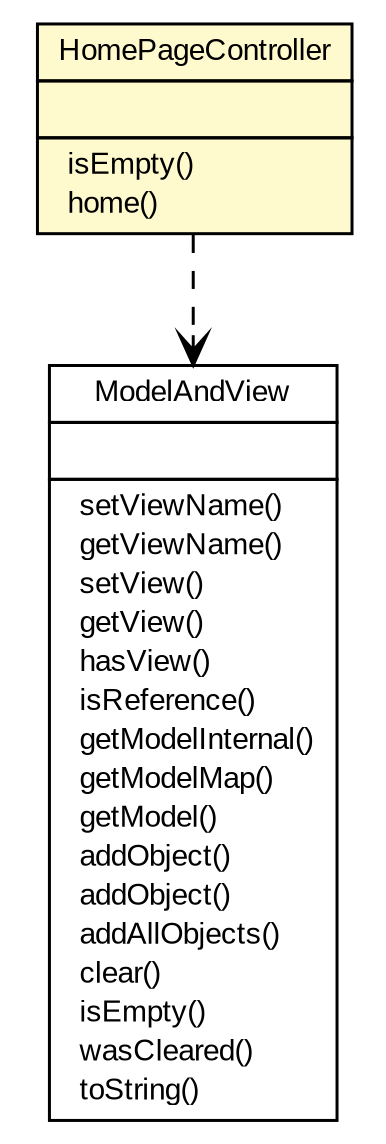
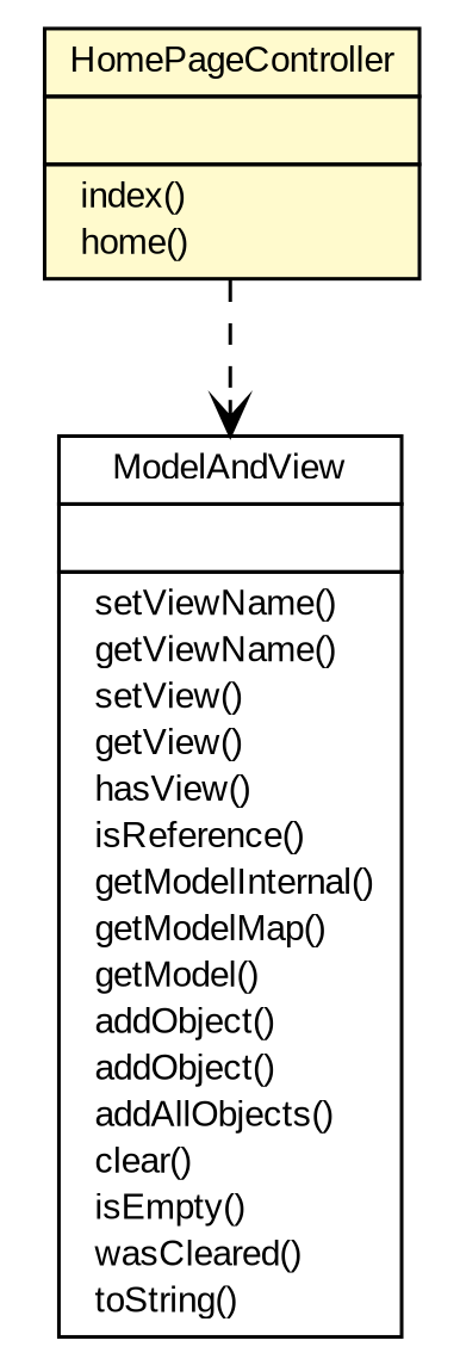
  digraph {
    node [fontcolor=black fontname=arial fontsize=10.0 shape=plaintext]
-   n1 [label=<<table border="0" cellborder="1" cellspacing="0" cellpadding="2" port="p" bgcolor="lemonChiffon" href="./HomePageController.html"> 		<tr><td><table border="0" cellspacing="0" cellpadding="1"> 			<tr><td> HomePageController </td></tr> 		</table></td></tr> 		<tr><td><table border="0" cellspacing="0" cellpadding="1"> 			<tr><td align="left">  </td></tr> 		</table></td></tr> 		<tr><td><table border="0" cellspacing="0" cellpadding="1"> 			<tr><td align="left">  isEmpty() </td></tr> 			<tr><td align="left">  home() </td></tr> 		</table></td></tr> 		</table>>]
+   n1 [label=<<table border="0" cellborder="1" cellspacing="0" cellpadding="2" port="p" bgcolor="lemonChiffon" href="./HomePageController.html"> 		<tr><td><table border="0" cellspacing="0" cellpadding="1"> 			<tr><td> HomePageController </td></tr> 		</table></td></tr> 		<tr><td><table border="0" cellspacing="0" cellpadding="1"> 			<tr><td align="left">  </td></tr> 		</table></td></tr> 		<tr><td><table border="0" cellspacing="0" cellpadding="1"> 			<tr><td align="left">  index() </td></tr> 			<tr><td align="left">  home() </td></tr> 		</table></td></tr> 		</table>>]
    n2 [label=<<table border="0" cellborder="1" cellspacing="0" cellpadding="2" port="p" href="http://java.sun.com/j2se/1.4.2/docs/api/org/springframework/web/servlet/ModelAndView.html"> 		<tr><td><table border="0" cellspacing="0" cellpadding="1"> 			<tr><td> ModelAndView </td></tr> 		</table></td></tr> 		<tr><td><table border="0" cellspacing="0" cellpadding="1"> 			<tr><td align="left">  </td></tr> 		</table></td></tr> 		<tr><td><table border="0" cellspacing="0" cellpadding="1"> 			<tr><td align="left">  setViewName() </td></tr> 			<tr><td align="left">  getViewName() </td></tr> 			<tr><td align="left">  setView() </td></tr> 			<tr><td align="left">  getView() </td></tr> 			<tr><td align="left">  hasView() </td></tr> 			<tr><td align="left">  isReference() </td></tr> 			<tr><td align="left">  getModelInternal() </td></tr> 			<tr><td align="left">  getModelMap() </td></tr> 			<tr><td align="left">  getModel() </td></tr> 			<tr><td align="left">  addObject() </td></tr> 			<tr><td align="left">  addObject() </td></tr> 			<tr><td align="left">  addAllObjects() </td></tr> 			<tr><td align="left">  clear() </td></tr> 			<tr><td align="left">  isEmpty() </td></tr> 			<tr><td align="left">  wasCleared() </td></tr> 			<tr><td align="left">  toString() </td></tr> 		</table></td></tr> 		</table>>]
    n1 -> n2 [arrowhead=open color=black fontcolor=black fontname=arial fontsize=10.0 headport=p labelfontname=arial labelfontsize=10 style=dashed tailport=p]
  }
